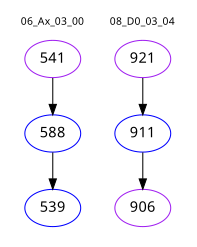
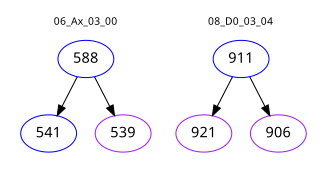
  digraph {
    fontname="Noto Sans"
    node [color=blue fontname="Noto Sans"]
    edge [color=black fontname="Noto Sans"]
    n1 [label=588]
-   n2 [color=purple label=541]
-   n3 [label=539]
+   n2 [label=541]
+   n3 [color=purple label=539]
    n4 [label=911]
    n5 [color=purple label=921]
    n6 [color=purple label=906]
    subgraph cluster_1 {
      color=white
      fontsize=10
      label="06_Ax_03_00"
      n1
      n2
      n3
    }
    subgraph cluster_2 {
      color=white
      fontsize=10
      label="08_D0_03_04"
      n4
      n5
      n6
    }
-   n2 -> n1
+   n1 -> n2
    n1 -> n3
-   n5 -> n4
+   n4 -> n5
    n4 -> n6
  }
